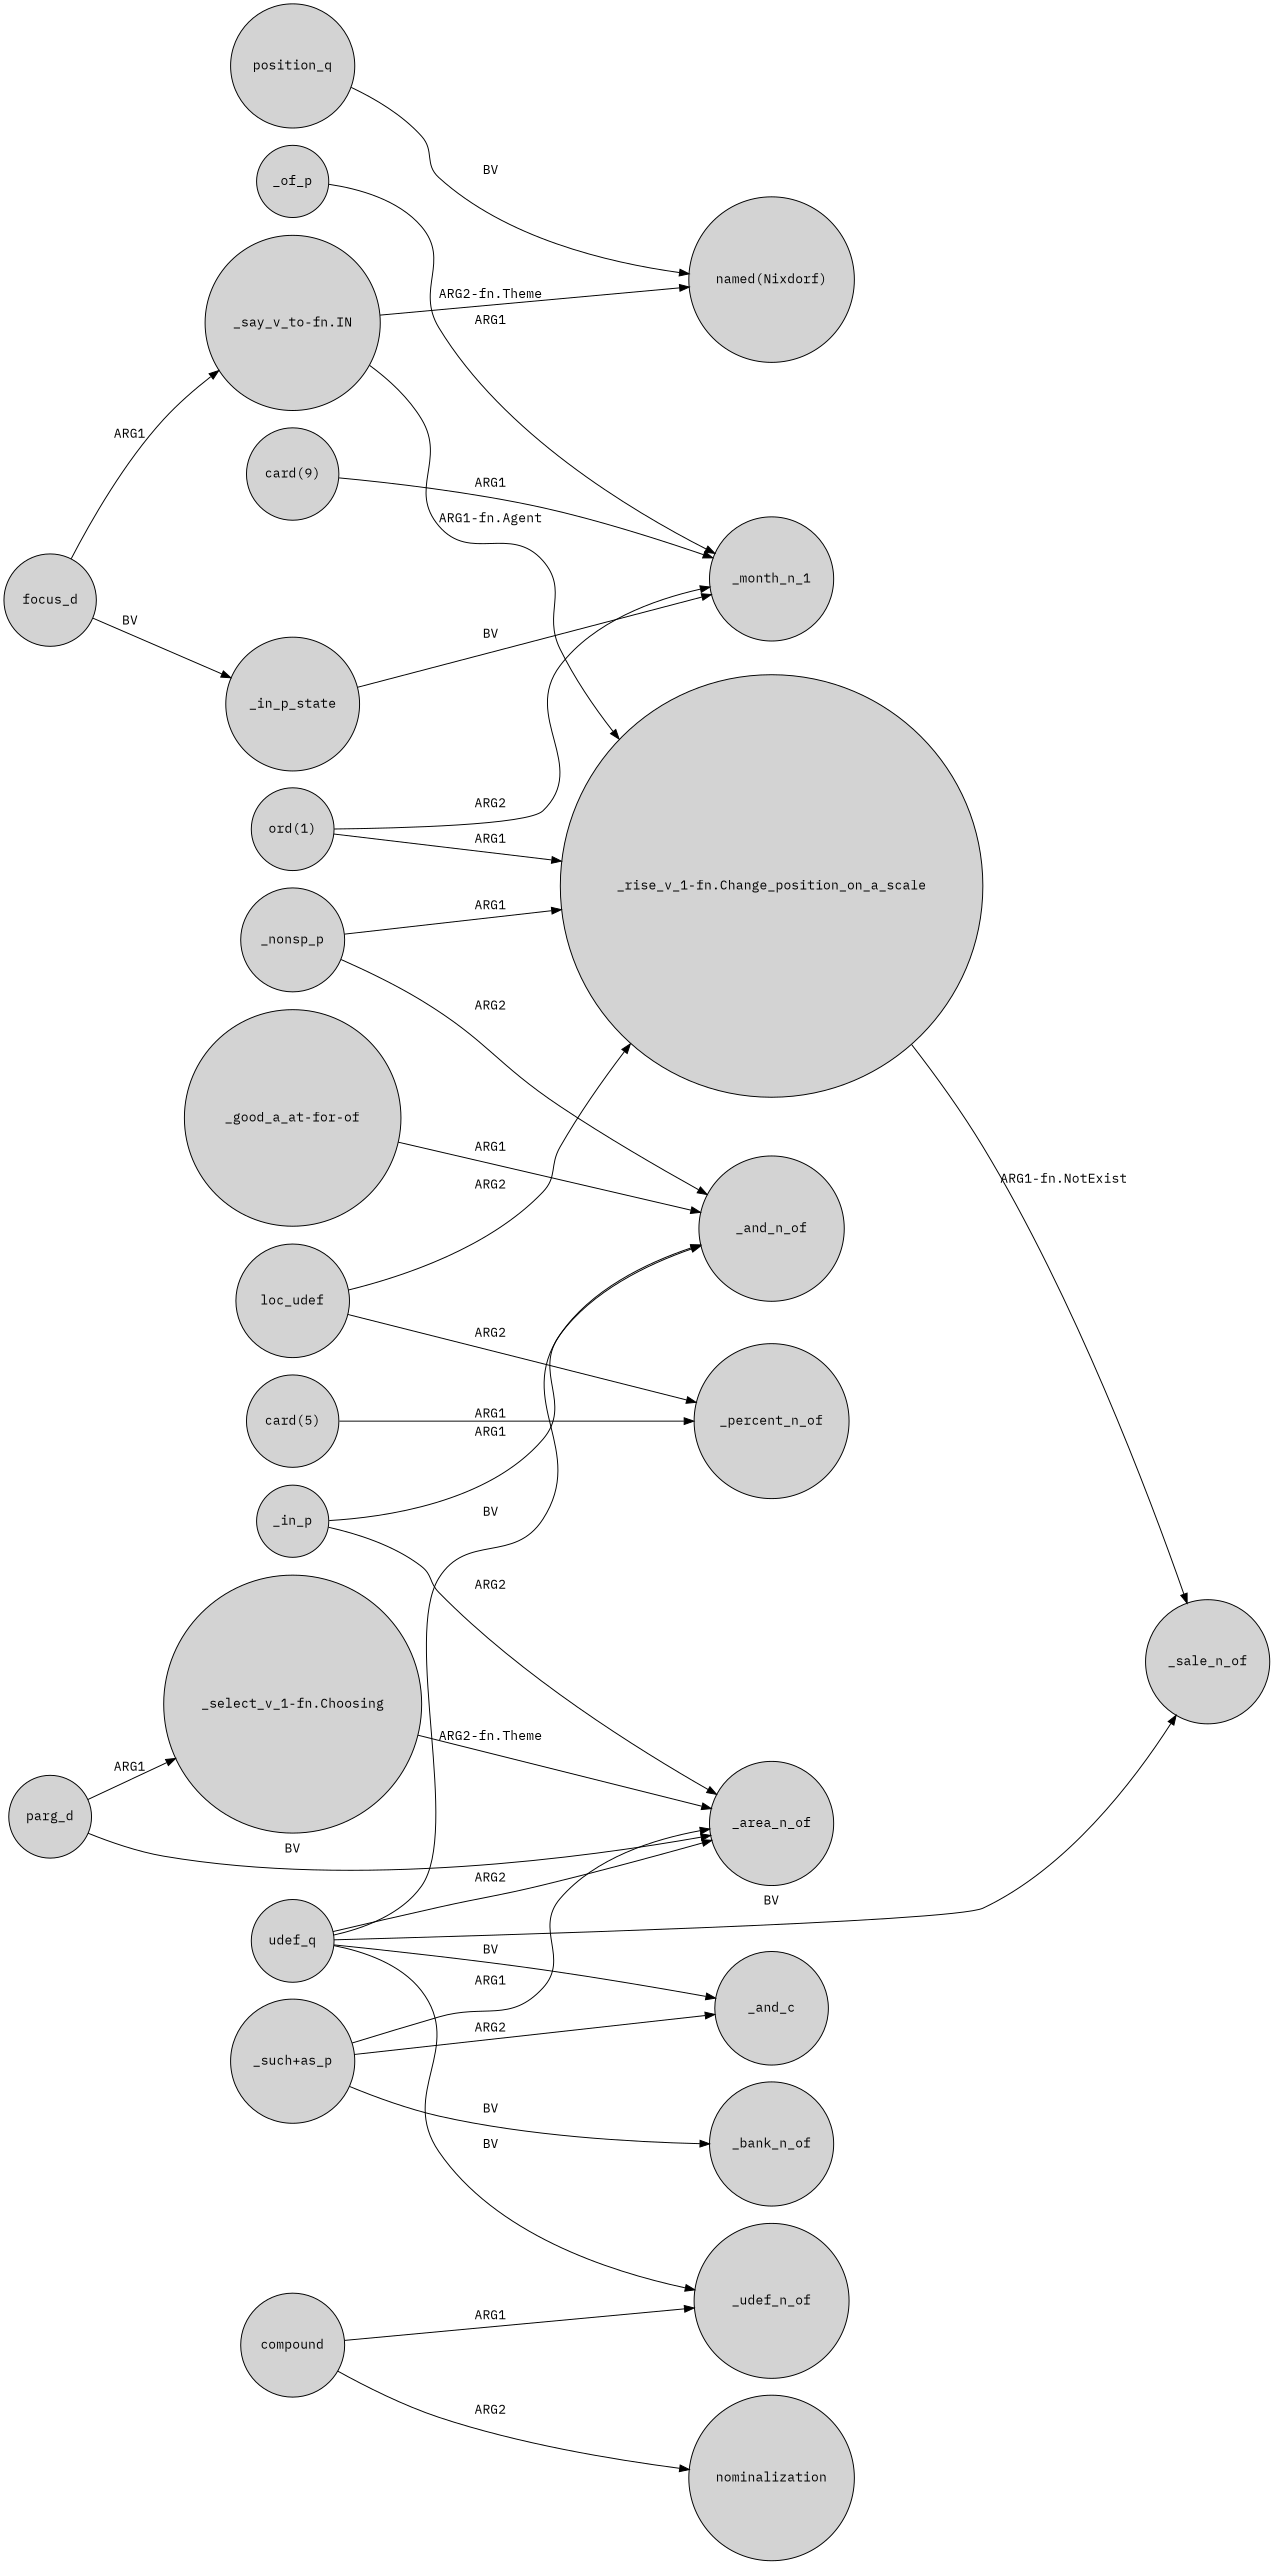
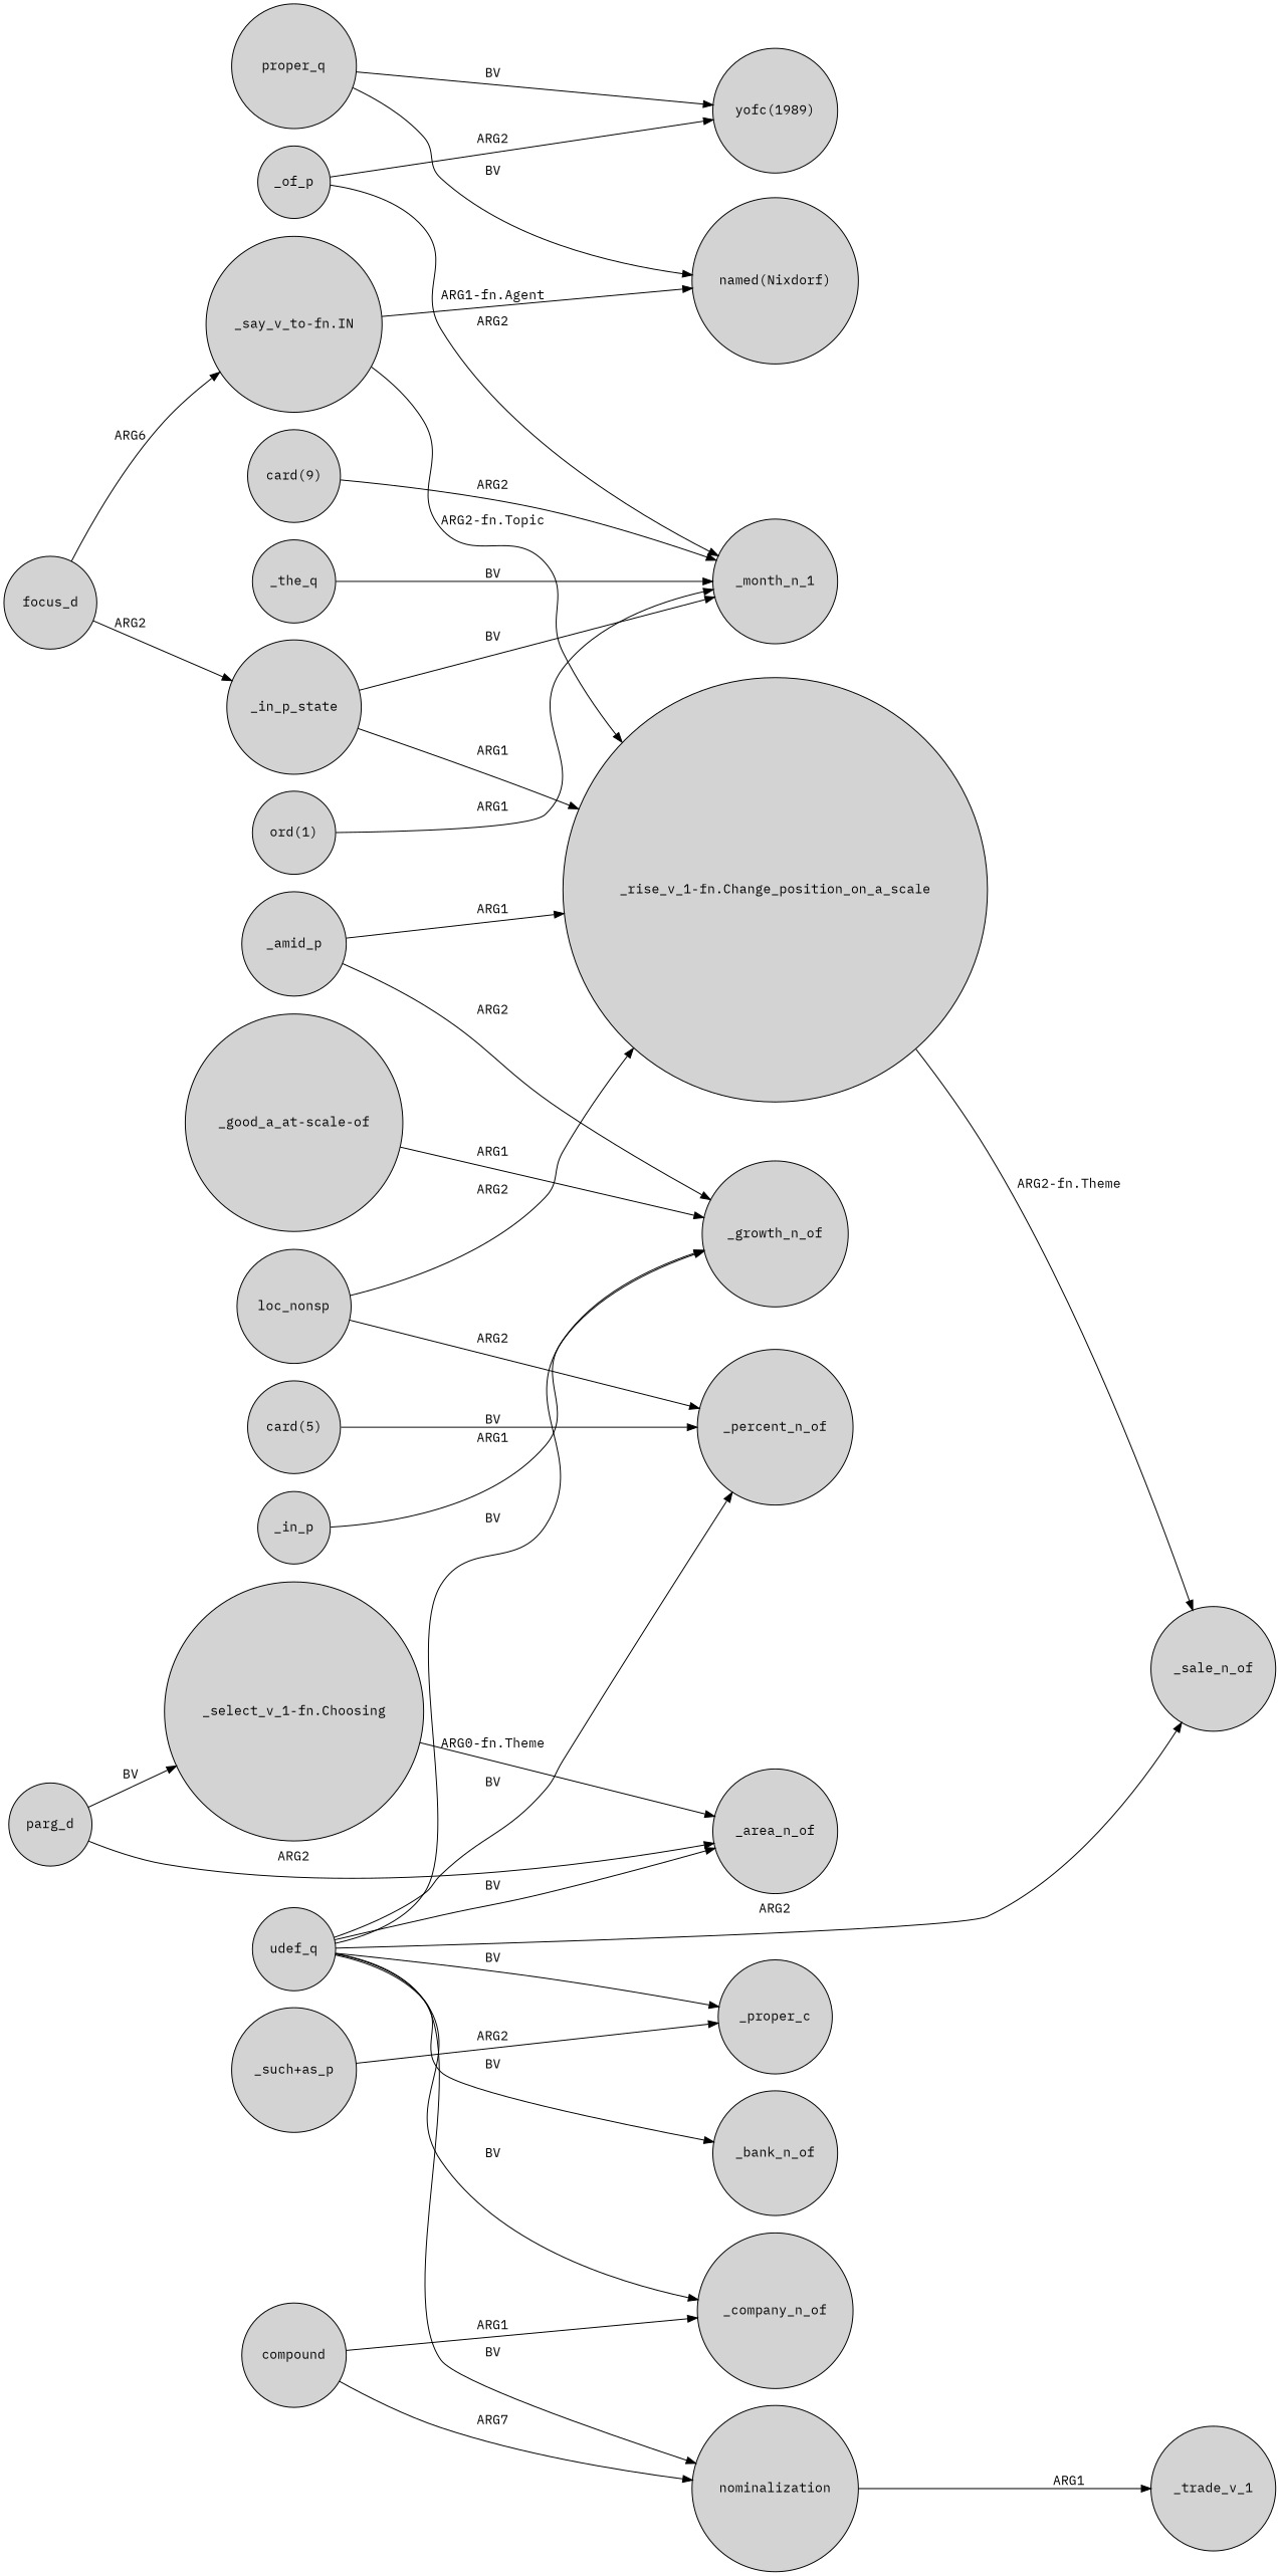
  digraph {
    fontname="IBM Plex Mono"
    rankdir=LR
    node [fontname="IBM Plex Mono" shape=circle style=filled]
    edge [fontname="IBM Plex Mono"]
-   _amid_p [label=_nonsp_p]
-   _growth_n_of [label=_and_n_of]
+   _amid_p
+   _growth_n_of
    "_rise_v_1-fn.Change_position_on_a_scale"
    _sale_n_of
    parg_d
    _area_n_of
    "_select_v_1-fn.Choosing"
    "_say_v_to-fn.IN"
    "named(Nixdorf)"
-   "_good_a_at-for-of"
+   "_good_a_at-for-of" [label="_good_a_at-scale-of"]
    focus_d
    _in_p_state
    _month_n_1
-   proper_q [label=position_q]
+   proper_q
+   "yofc(1989)"
    compound
    nominalization
-   _company_n_of [label=_udef_n_of]
+   _company_n_of
+   _trade_v_1
+   _the_q
    "_such+as_p"
-   _and_c
+   _and_c [label=_proper_c]
    "card(9)"
-   loc_nonsp [label=loc_udef]
+   loc_nonsp
    _percent_n_of
    _of_p
    "card(5)"
    udef_q
    _bank_n_of
    _in_p
    "ord(1)"
    _amid_p -> _growth_n_of [label=ARG2]
    _amid_p -> "_rise_v_1-fn.Change_position_on_a_scale" [label=ARG1]
-   "_rise_v_1-fn.Change_position_on_a_scale" -> _sale_n_of [label="ARG1-fn.NotExist"]
-   parg_d -> _area_n_of [label=BV]
-   parg_d -> "_select_v_1-fn.Choosing" [label=ARG1]
-   "_select_v_1-fn.Choosing" -> _area_n_of [label="ARG2-fn.Theme"]
-   "_say_v_to-fn.IN" -> "_rise_v_1-fn.Change_position_on_a_scale" [label="ARG1-fn.Agent"]
-   "_say_v_to-fn.IN" -> "named(Nixdorf)" [label="ARG2-fn.Theme"]
+   "_rise_v_1-fn.Change_position_on_a_scale" -> _sale_n_of [label="ARG2-fn.Theme"]
+   parg_d -> _area_n_of [label=ARG2]
+   parg_d -> "_select_v_1-fn.Choosing" [label=BV]
+   "_select_v_1-fn.Choosing" -> _area_n_of [label="ARG0-fn.Theme"]
+   "_say_v_to-fn.IN" -> "_rise_v_1-fn.Change_position_on_a_scale" [label="ARG2-fn.Topic"]
+   "_say_v_to-fn.IN" -> "named(Nixdorf)" [label="ARG1-fn.Agent"]
    "_good_a_at-for-of" -> _growth_n_of [label=ARG1]
-   focus_d -> "_say_v_to-fn.IN" [label=ARG1]
-   focus_d -> _in_p_state [label=BV]
-   "ord(1)" -> "_rise_v_1-fn.Change_position_on_a_scale" [label=ARG1]
+   focus_d -> "_say_v_to-fn.IN" [label=ARG6]
+   focus_d -> _in_p_state [label=ARG2]
+   _in_p_state -> "_rise_v_1-fn.Change_position_on_a_scale" [label=ARG1]
    _in_p_state -> _month_n_1 [label=BV]
    proper_q -> "named(Nixdorf)" [label=BV]
-   compound -> nominalization [label=ARG2]
+   proper_q -> "yofc(1989)" [label=BV]
+   compound -> nominalization [label=ARG7]
    compound -> _company_n_of [label=ARG1]
-   "_such+as_p" -> _area_n_of [label=ARG1]
+   nominalization -> _trade_v_1 [label=ARG1]
+   _the_q -> _month_n_1 [label=BV]
    "_such+as_p" -> _and_c [label=ARG2]
-   "card(9)" -> _month_n_1 [label=ARG1]
+   "card(9)" -> _month_n_1 [label=ARG2]
    loc_nonsp -> "_rise_v_1-fn.Change_position_on_a_scale" [label=ARG2]
    loc_nonsp -> _percent_n_of [label=ARG2]
-   _of_p -> _month_n_1 [label=ARG1]
-   "card(5)" -> _percent_n_of [label=ARG1]
+   _of_p -> _month_n_1 [label=ARG2]
+   _of_p -> "yofc(1989)" [label=ARG2]
+   "card(5)" -> _percent_n_of [label=BV]
    udef_q -> _growth_n_of [label=BV]
-   udef_q -> _sale_n_of [label=BV]
-   udef_q -> _area_n_of [label=ARG2]
+   udef_q -> _sale_n_of [label=ARG2]
+   udef_q -> _area_n_of [label=BV]
+   udef_q -> nominalization [label=BV]
    udef_q -> _company_n_of [label=BV]
    udef_q -> _and_c [label=BV]
-   "_such+as_p" -> _bank_n_of [label=BV]
+   udef_q -> _percent_n_of [label=BV]
+   udef_q -> _bank_n_of [label=BV]
    _in_p -> _growth_n_of [label=ARG1]
-   _in_p -> _area_n_of [label=ARG2]
-   "ord(1)" -> _month_n_1 [label=ARG2]
+   "ord(1)" -> _month_n_1 [label=ARG1]
  }
